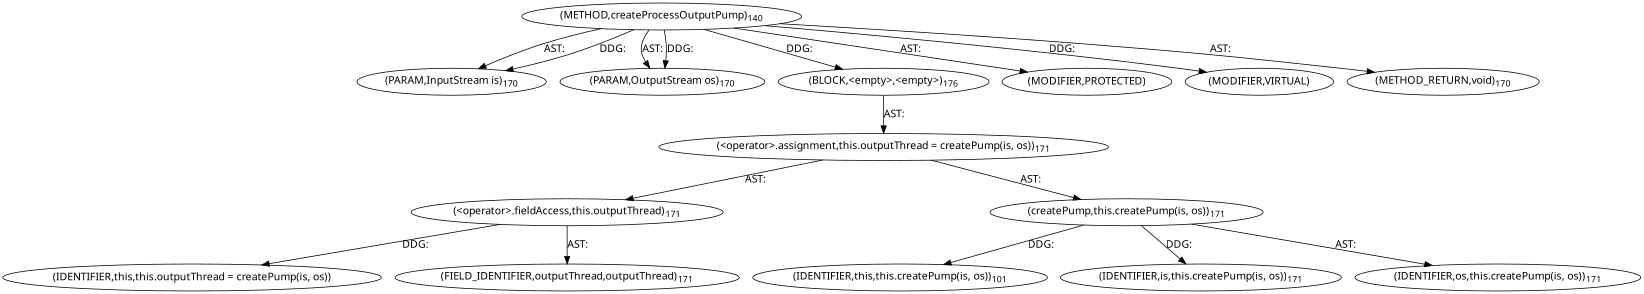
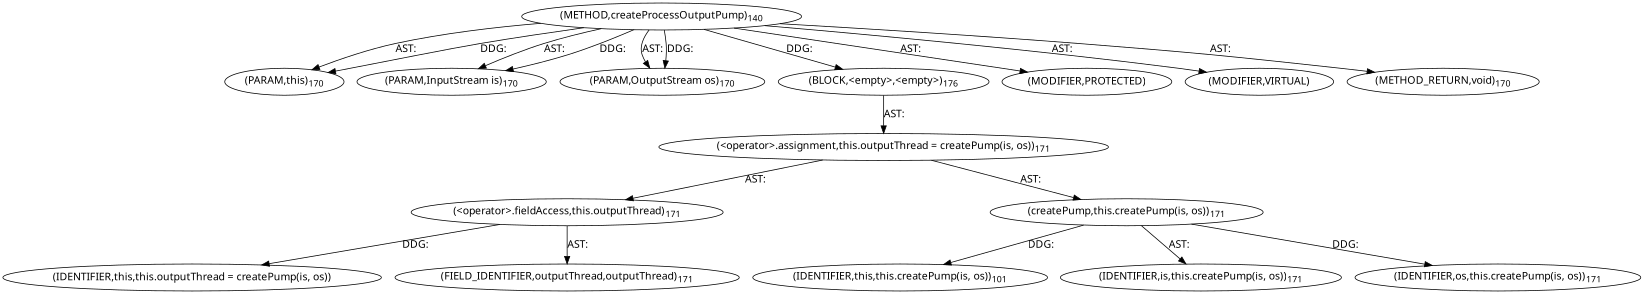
  digraph {
    fontname="Noto Sans"
    node [fontname="Noto Sans"]
    edge [fontname="Noto Sans"]
    n1 [label=<(METHOD,createProcessOutputPump)<SUB>140</SUB>>]
+   n2 [label=<(PARAM,this)<SUB>170</SUB>>]
    n3 [label=<(PARAM,InputStream is)<SUB>170</SUB>>]
    n4 [label=<(PARAM,OutputStream os)<SUB>170</SUB>>]
    n5 [label=<(BLOCK,&lt;empty&gt;,&lt;empty&gt;)<SUB>176</SUB>>]
    n6 [label=<(MODIFIER,PROTECTED)>]
    n7 [label=<(MODIFIER,VIRTUAL)>]
    n8 [label=<(METHOD_RETURN,void)<SUB>170</SUB>>]
    n9 [label=<(&lt;operator&gt;.assignment,this.outputThread = createPump(is, os))<SUB>171</SUB>>]
    n10 [label=<(&lt;operator&gt;.fieldAccess,this.outputThread)<SUB>171</SUB>>]
    n11 [label=<(createPump,this.createPump(is, os))<SUB>171</SUB>>]
    n12 [label=<(IDENTIFIER,this,this.outputThread = createPump(is, os))>]
    n13 [label=<(FIELD_IDENTIFIER,outputThread,outputThread)<SUB>171</SUB>>]
    n14 [label=<(IDENTIFIER,this,this.createPump(is, os))<SUB>101</SUB>>]
    n15 [label=<(IDENTIFIER,is,this.createPump(is, os))<SUB>171</SUB>>]
    n16 [label=<(IDENTIFIER,os,this.createPump(is, os))<SUB>171</SUB>>]
+   n1 -> n2 [label="AST: "]
+   n1 -> n2 [label="DDG: "]
    n1 -> n3 [label="AST: "]
    n1 -> n3 [label="DDG: "]
    n1 -> n4 [label="AST: "]
    n1 -> n4 [label="DDG: "]
    n1 -> n5 [label="DDG: "]
    n1 -> n6 [label="AST: "]
-   n1 -> n7 [label="DDG: "]
+   n1 -> n7 [label="AST: "]
    n1 -> n8 [label="AST: "]
    n5 -> n9 [label="AST: "]
    n9 -> n10 [label="AST: "]
    n9 -> n11 [label="AST: "]
    n10 -> n12 [label="DDG: "]
    n10 -> n13 [label="AST: "]
    n11 -> n14 [label="DDG: "]
-   n11 -> n15 [label="DDG: "]
-   n11 -> n16 [label="AST: "]
+   n11 -> n15 [label="AST: "]
+   n11 -> n16 [label="DDG: "]
  }
